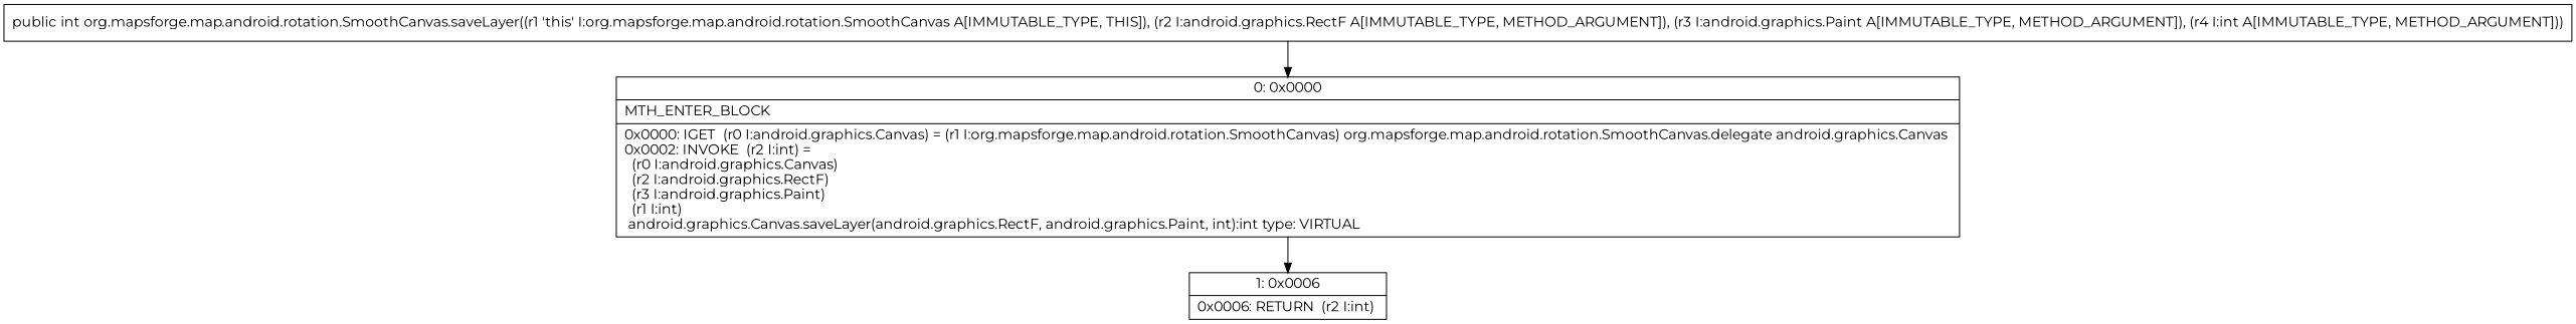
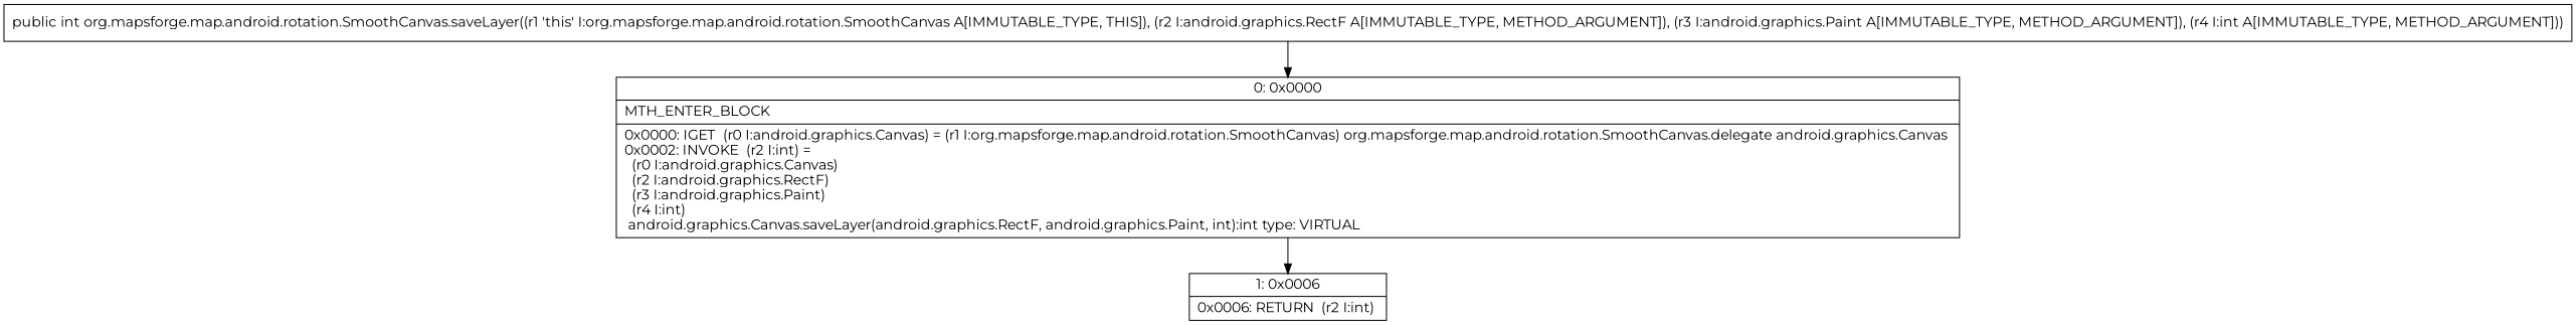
  digraph {
    fontname=Montserrat
    node [shape=record fontname=Montserrat]
    edge [fontname=Montserrat]
-   n1 [label="{0\:\ 0x0000|MTH_ENTER_BLOCK\l|0x0000: IGET  (r0 I:android.graphics.Canvas) = (r1 I:org.mapsforge.map.android.rotation.SmoothCanvas) org.mapsforge.map.android.rotation.SmoothCanvas.delegate android.graphics.Canvas \l0x0002: INVOKE  (r2 I:int) = \l  (r0 I:android.graphics.Canvas)\l  (r2 I:android.graphics.RectF)\l  (r3 I:android.graphics.Paint)\l  (r1 I:int)\l android.graphics.Canvas.saveLayer(android.graphics.RectF, android.graphics.Paint, int):int type: VIRTUAL \l}"]
+   n1 [label="{0\:\ 0x0000|MTH_ENTER_BLOCK\l|0x0000: IGET  (r0 I:android.graphics.Canvas) = (r1 I:org.mapsforge.map.android.rotation.SmoothCanvas) org.mapsforge.map.android.rotation.SmoothCanvas.delegate android.graphics.Canvas \l0x0002: INVOKE  (r2 I:int) = \l  (r0 I:android.graphics.Canvas)\l  (r2 I:android.graphics.RectF)\l  (r3 I:android.graphics.Paint)\l  (r4 I:int)\l android.graphics.Canvas.saveLayer(android.graphics.RectF, android.graphics.Paint, int):int type: VIRTUAL \l}"]
    n2 [label="{1\:\ 0x0006|0x0006: RETURN  (r2 I:int) \l}"]
    n3 [label="{public int org.mapsforge.map.android.rotation.SmoothCanvas.saveLayer((r1 'this' I:org.mapsforge.map.android.rotation.SmoothCanvas A[IMMUTABLE_TYPE, THIS]), (r2 I:android.graphics.RectF A[IMMUTABLE_TYPE, METHOD_ARGUMENT]), (r3 I:android.graphics.Paint A[IMMUTABLE_TYPE, METHOD_ARGUMENT]), (r4 I:int A[IMMUTABLE_TYPE, METHOD_ARGUMENT])) }"]
    n1 -> n2
    n3 -> n1
  }
